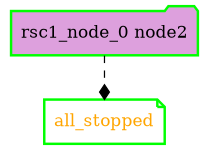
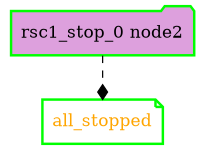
  digraph {
    node [color=green style="bold,filled"]
    all_stopped [fontcolor=orange fillcolor=white shape=note]
-   "rsc1_stop_0 node2" [fontcolor=black fillcolor=plum shape=folder label="rsc1_node_0 node2"]
+   "rsc1_stop_0 node2" [fontcolor=black fillcolor=plum shape=folder]
    "rsc1_stop_0 node2" -> all_stopped [style=dashed arrowhead=diamond]
  }
